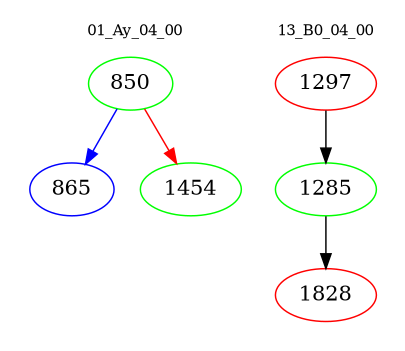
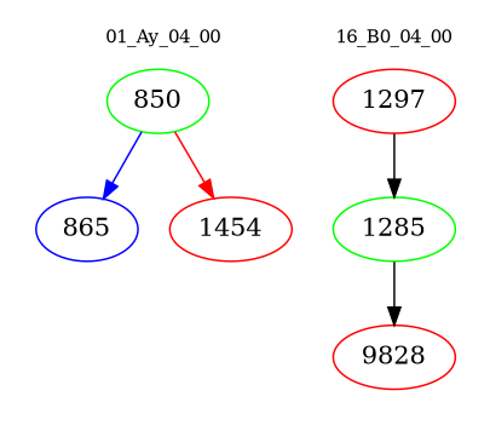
  digraph {
    node [color=red]
    edge [color=black]
    n1 [color=green label=850]
    n2 [color=blue label=865]
-   n3 [color=green label=1454]
+   n3 [label=1454]
    n4 [color=green label=1285]
    n5 [label=1297]
-   n6 [label=1828]
+   n6 [label=9828]
    subgraph cluster_1 {
      color=white
      fontsize=10
      label="01_Ay_04_00"
      n1
      n2
      n3
    }
    subgraph cluster_2 {
      color=white
      fontsize=10
-     label="13_B0_04_00"
+     label="16_B0_04_00"
      n4
      n5
      n6
    }
    n1 -> n2 [color=blue]
    n1 -> n3 [color=red]
    n4 -> n6
    n5 -> n4
  }
